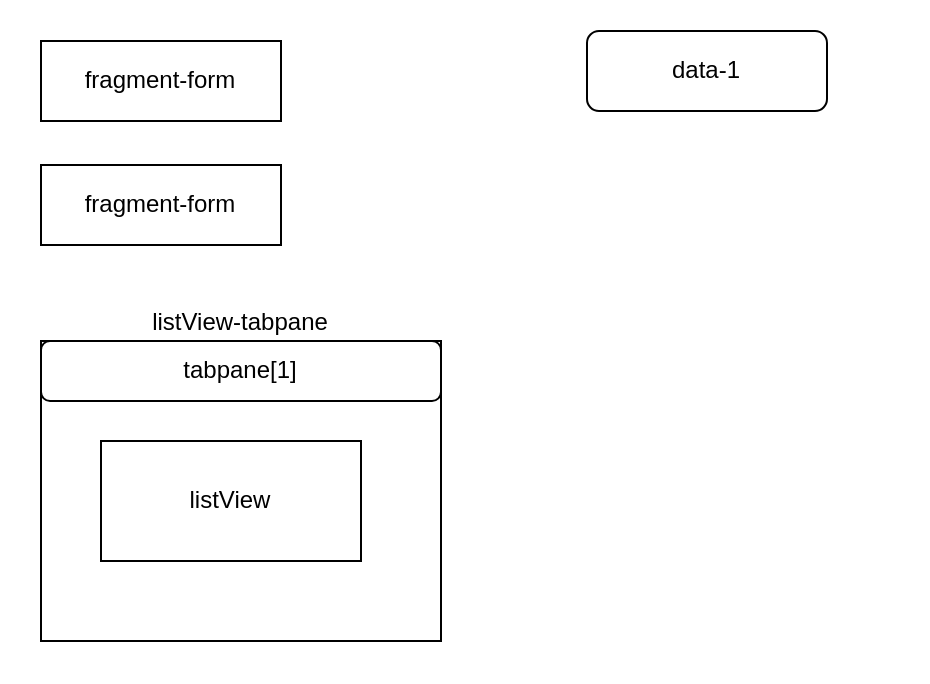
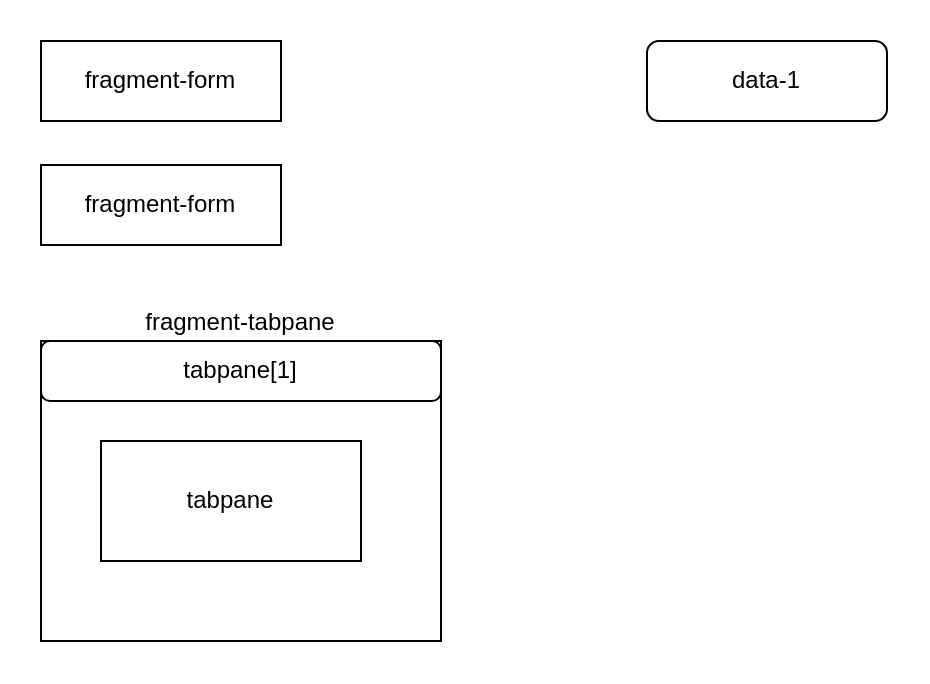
  <mxCell id="0" />
  <mxCell id="1" parent="0" />
  <mxCell id="2" value="fragment-form" style="rounded=0;whiteSpace=wrap;html=1;" parent="1" vertex="1"><mxGeometry x="20" y="20" width="120" height="40" as="geometry" /></mxCell>
  <mxCell id="3" value="fragment-form" style="rounded=0;whiteSpace=wrap;html=1;" parent="1" vertex="1"><mxGeometry x="20" y="82" width="120" height="40" as="geometry" /></mxCell>
- <mxCell id="4" value="listView-tabpane" style="rounded=0;whiteSpace=wrap;html=1;labelPosition=center;verticalLabelPosition=top;align=center;verticalAlign=bottom;" parent="1" vertex="1"><mxGeometry x="20" y="170" width="200" height="150" as="geometry" /></mxCell>
- <mxCell id="5" value="data-1" style="rounded=1;whiteSpace=wrap;html=1;" parent="1" vertex="1"><mxGeometry x="293" y="15" width="120" height="40" as="geometry" /></mxCell>
- <mxCell id="6" value="listView" style="rounded=0;whiteSpace=wrap;html=1;" parent="1" vertex="1"><mxGeometry x="50" y="220" width="130" height="60" as="geometry" /></mxCell>
+ <mxCell id="4" value="fragment-tabpane" style="rounded=0;whiteSpace=wrap;html=1;labelPosition=center;verticalLabelPosition=top;align=center;verticalAlign=bottom;" parent="1" vertex="1"><mxGeometry x="20" y="170" width="200" height="150" as="geometry" /></mxCell>
+ <mxCell id="5" value="data-1" style="rounded=1;whiteSpace=wrap;html=1;" parent="1" vertex="1"><mxGeometry x="323" y="20" width="120" height="40" as="geometry" /></mxCell>
+ <mxCell id="6" value="tabpane" style="rounded=0;whiteSpace=wrap;html=1;" parent="1" vertex="1"><mxGeometry x="50" y="220" width="130" height="60" as="geometry" /></mxCell>
  <mxCell id="7" value="tabpane[1]" style="whiteSpace=wrap;html=1;rounded=1;" parent="1" vertex="1"><mxGeometry x="20" y="170" width="200" height="30" as="geometry" /></mxCell>
